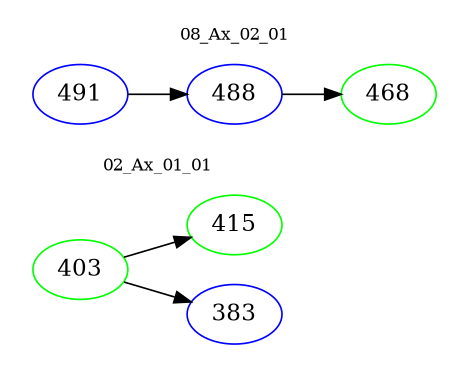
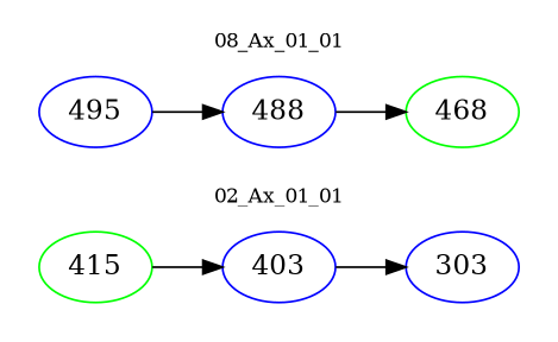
  digraph {
    rankdir=LR
    node [color=blue]
    edge [color=black]
-   n1 [color=green label=403]
-   n2 [label=383]
+   n1 [label=403]
+   n2 [label=303]
    n3 [color=green label=415]
    n4 [label=488]
    n5 [color=green label=468]
-   n6 [label=491]
+   n6 [label=495]
    subgraph cluster_1 {
      color=white
      fontsize=10
      label="02_Ax_01_01"
      n1
      n2
      n3
    }
    subgraph cluster_2 {
      color=white
      fontsize=10
-     label="08_Ax_02_01"
+     label="08_Ax_01_01"
      n4
      n5
      n6
    }
    n1 -> n2
-   n1 -> n3
+   n3 -> n1
    n4 -> n5
    n6 -> n4
  }
